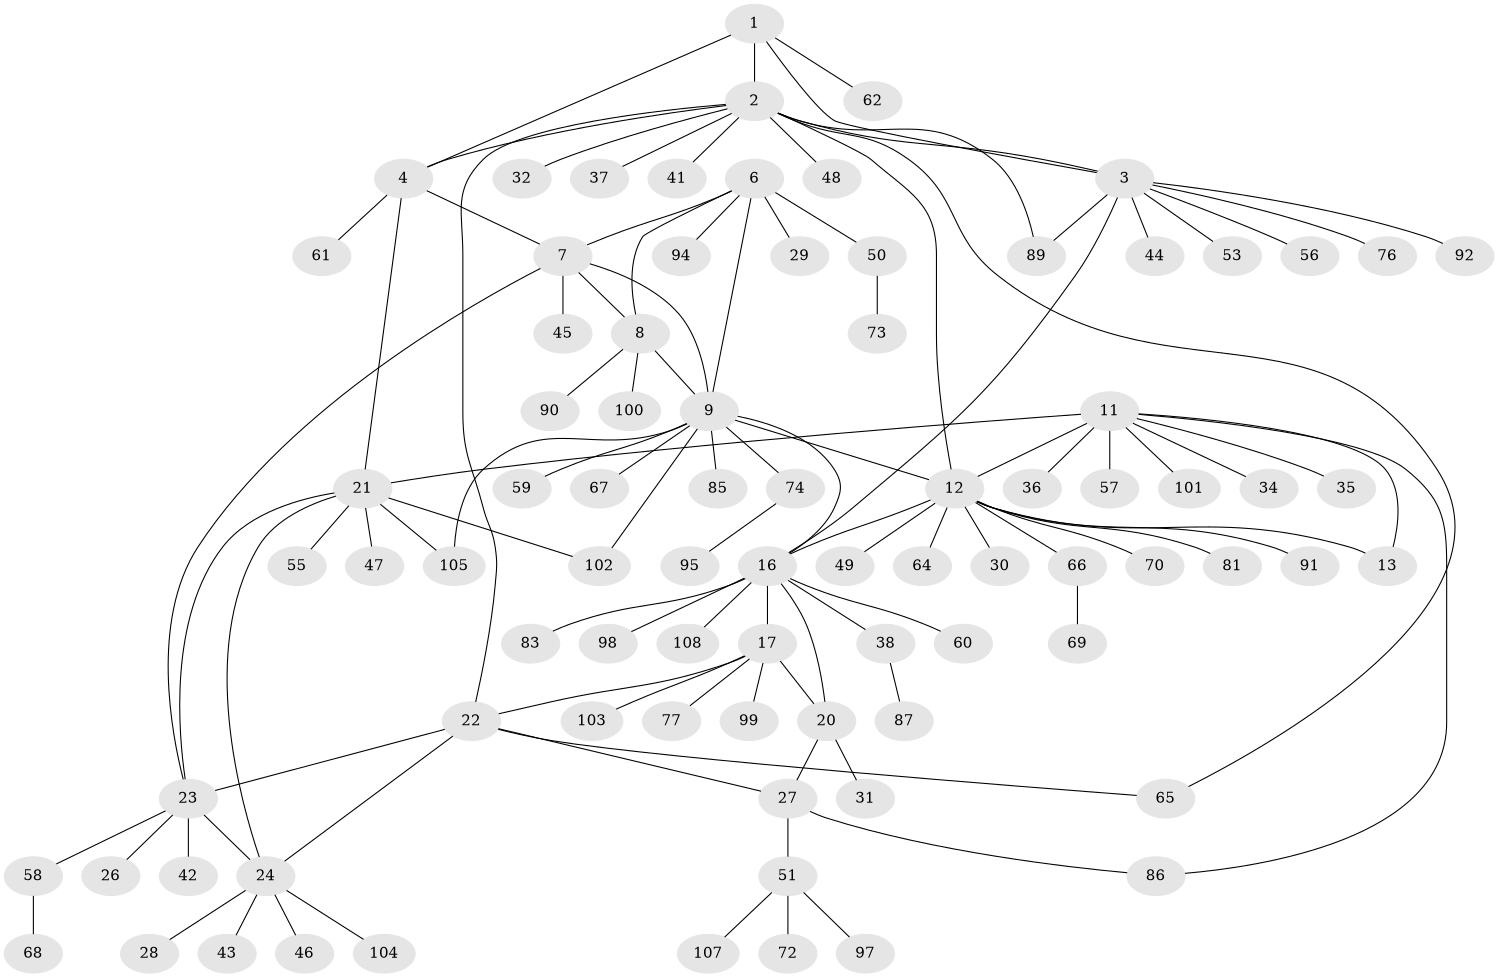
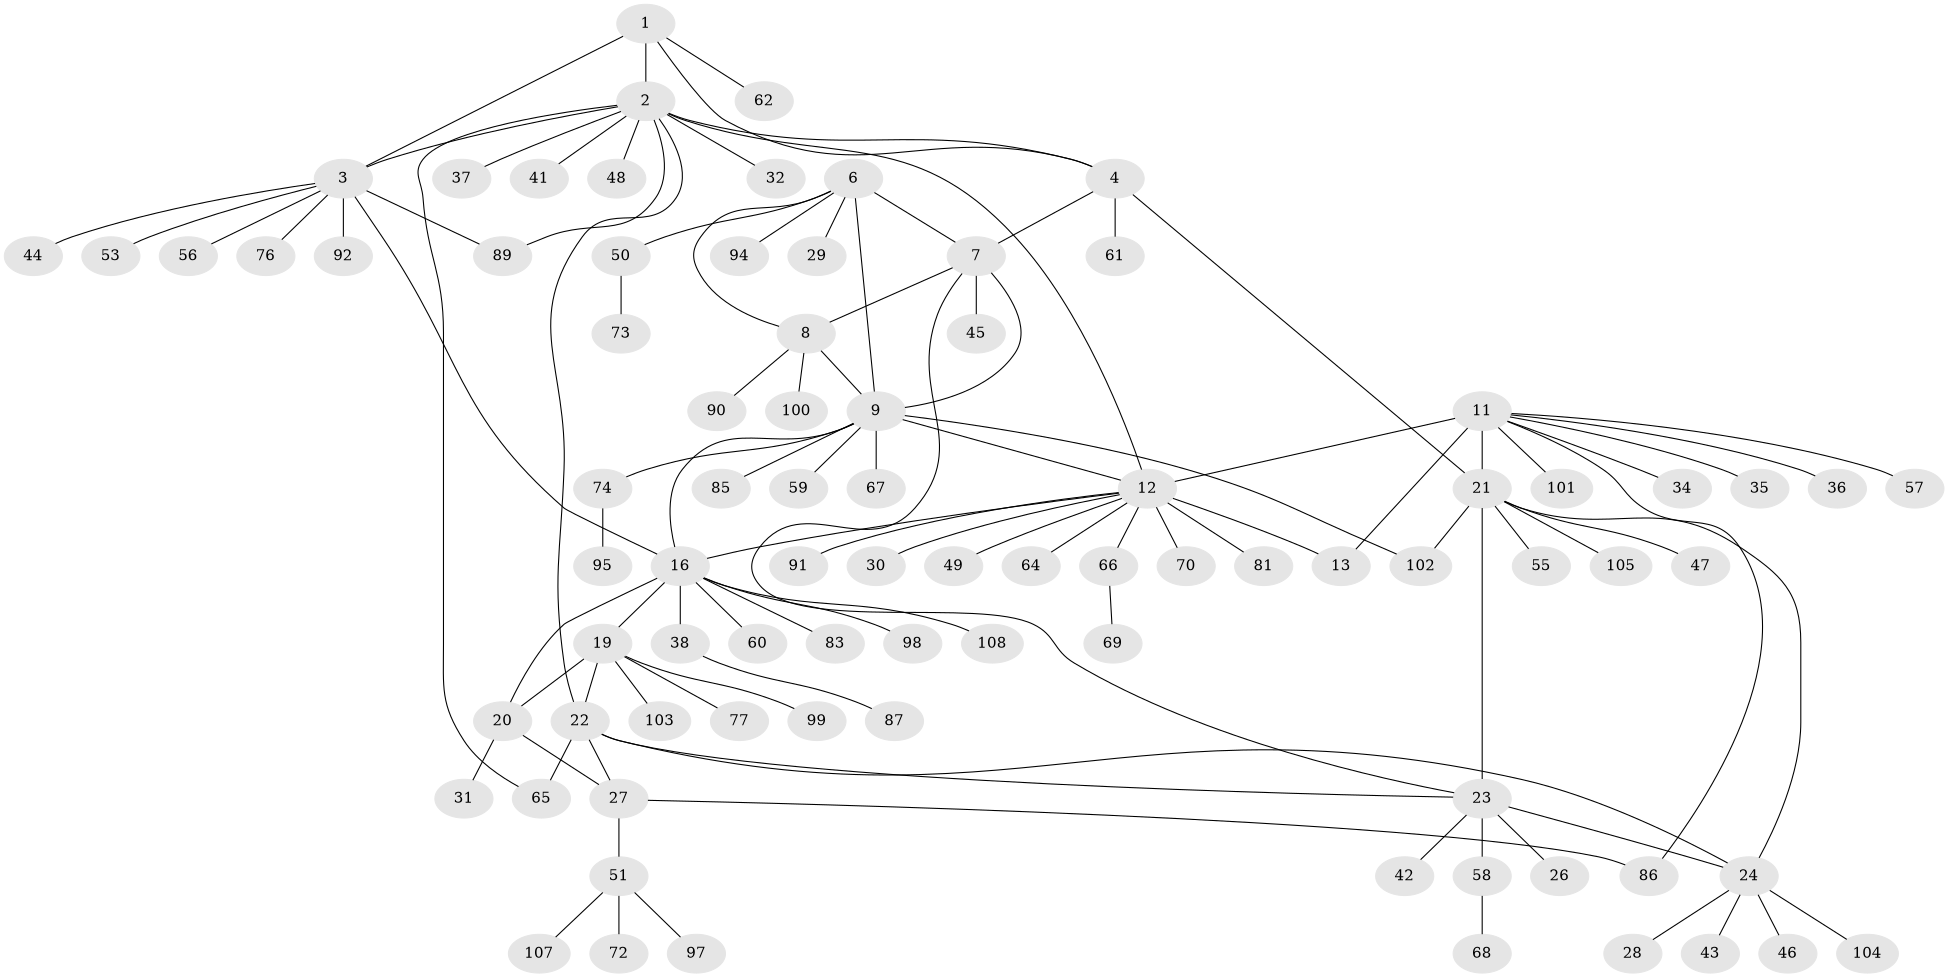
  graph {
    node [color=gray90 style=filled]
    1 [super="+75"]
    2 [super="+5"]
    3 [super="+40"]
    4 [super="+33"]
    62
    12 [super="+14"]
    22 [super="+63"]
    32
    37
    41
    48
    65
    89 [super="+93"]
    16 [super="+18"]
    44 [super="+88"]
    53
    56
    76
    92
    7
    21 [super="+71"]
    61
    13 [super="+106"]
    30
    49
    64
    66 [super="+80"]
    70
    81
    91
    23 [super="+25"]
    27 [super="+79"]
    24 [super="+52"]
-   17 [super="+19"]
+   17 [super="+19" label=19]
    20 [super="+84"]
    38
    60
    83
    98
    108
    8 [super="+54"]
    9 [super="+10"]
    45 [super="+82"]
    102
    105
    47
    55
    6 [super="+39"]
    29
    50
    94
    90
    100
    59 [super="+78"]
    67
    74
    85
    73
    58 [super="+96"]
    26
    42
    95
    11 [super="+15"]
    34
    35
    36
    57
    86
    101
    68
    69
    77
    99
    103
    31
    87
    51
    28
    43
    46
    104
    72
    97
    107
    1 -- 2 [weight=2]
    1 -- 3
    1 -- 4
    1 -- 62
    2 -- 3 [weight=2]
    2 -- 4 [weight=2]
    2 -- 12
    2 -- 22
    2 -- 32
    2 -- 37
    2 -- 41
    2 -- 48
    2 -- 65
    2 -- 89
    3 -- 89
    3 -- 16
    3 -- 44
    3 -- 53
    3 -- 56
    3 -- 76
    3 -- 92
    4 -- 7
    4 -- 21
    4 -- 61
    12 -- 16
    12 -- 13 [weight=2]
    12 -- 30
    12 -- 49
    12 -- 64
    12 -- 66
    12 -- 70
    12 -- 81
    12 -- 91
    22 -- 65
    22 -- 23 [weight=2]
    22 -- 27
    22 -- 24
    16 -- 17 [weight=4]
    16 -- 20 [weight=2]
    16 -- 38
    16 -- 60
    16 -- 83
    16 -- 98
    16 -- 108
    7 -- 23
    7 -- 8
    7 -- 9 [weight=2]
    7 -- 45
    21 -- 23 [weight=2]
    21 -- 24
    21 -- 102
    21 -- 105
    21 -- 47
    21 -- 55
    66 -- 69
    23 -- 24 [weight=2]
    23 -- 58
    23 -- 26
    23 -- 42
    27 -- 86
    27 -- 51
    24 -- 28
    24 -- 43
    24 -- 46
    24 -- 104
    17 -- 22
    17 -- 20 [weight=2]
    17 -- 77
    17 -- 99
    17 -- 103
    20 -- 27
    20 -- 31
    38 -- 87
    8 -- 9 [weight=2]
    8 -- 90
    8 -- 100
    9 -- 12
    9 -- 16
    9 -- 102
-   9 -- 105
    9 -- 59
    9 -- 67
    9 -- 74
    9 -- 85
    6 -- 7
    6 -- 8
    6 -- 9 [weight=2]
    6 -- 29
    6 -- 50
    6 -- 94
    50 -- 73
    74 -- 95
    58 -- 68
    11 -- 12 [weight=4]
    11 -- 21
    11 -- 13 [weight=2]
    11 -- 34
    11 -- 35
    11 -- 36
    11 -- 57
    11 -- 86
    11 -- 101
    51 -- 72
    51 -- 97
    51 -- 107
  }
